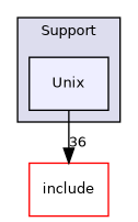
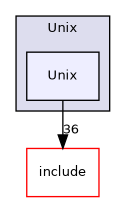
  digraph {
    compound=true
    node [fontname=Helvetica fontsize=10 shape=box]
    n1 [fillcolor="#eeeeff" label=Unix pencolor=black style=filled]
    n2 [color=red label=include]
    subgraph cluster_1 {
      bgcolor="#ddddee"
      fontname=Helvetica
      fontsize=10
-     label=Support
+     label=Unix
      pencolor=black
      n1
    }
    n1 -> n2 [headlabel=36 labeldistance=1.5 labelfontname=Helvetica labelfontsize=10]
  }
